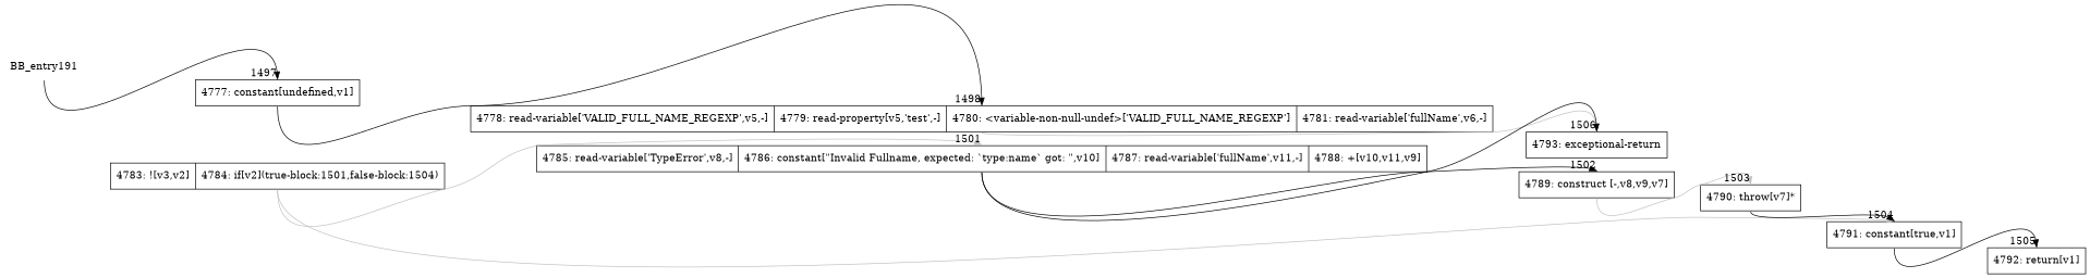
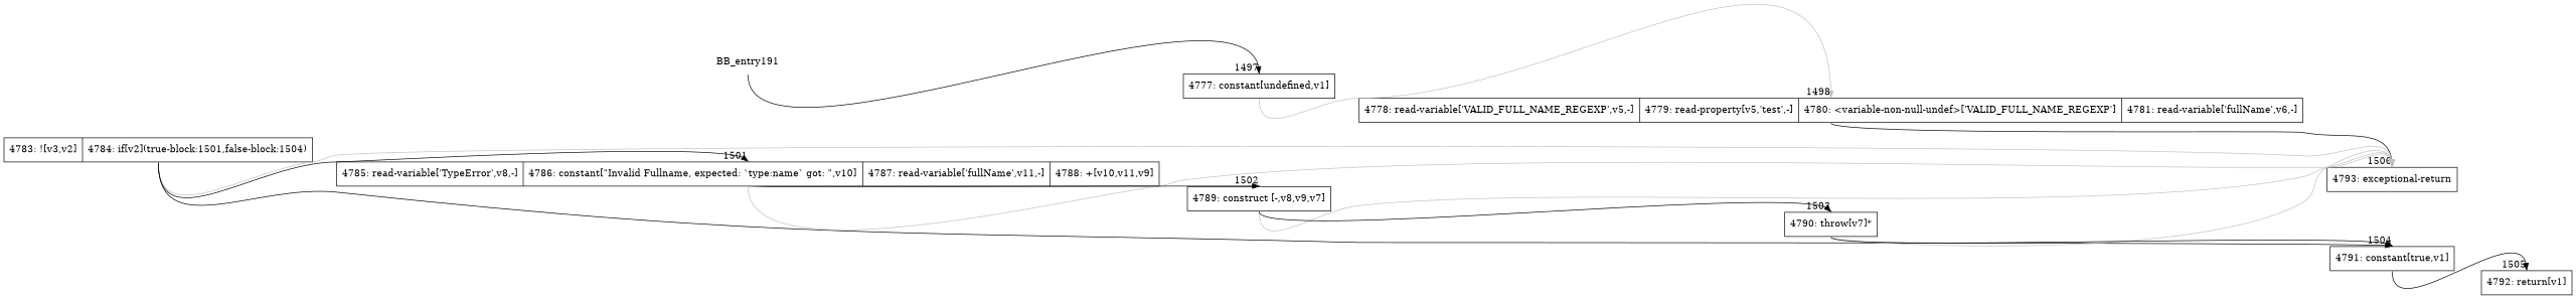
  digraph {
    rankdir=LR
    node [shape=record]
    edge [headport=n tailport=s]
    n1 [label=BB_entry191 shape=none]
    n2 [label="{4777: constant[undefined,v1]}"]
    n3 [label="{4778: read-variable['VALID_FULL_NAME_REGEXP',v5,-]|4779: read-property[v5,'test',-]|4780: \<variable-non-null-undef\>['VALID_FULL_NAME_REGEXP']|4781: read-variable['fullName',v6,-]}"]
    n4 [label="{4793: exceptional-return}"]
    n5 [label="{4783: ![v3,v2]|4784: if[v2](true-block:1501,false-block:1504)}"]
    n6 [label="{4785: read-variable['TypeError',v8,-]|4786: constant[\"Invalid Fullname, expected: `type:name` got: \",v10]|4787: read-variable['fullName',v11,-]|4788: +[v10,v11,v9]}"]
    n7 [label="{4791: constant[true,v1]}"]
    n8 [label="{4789: construct [-,v8,v9,v7]}"]
    n9 [label="{4792: return[v1]}"]
    n10 [label="{4790: throw[v7]*}"]
    n1 -> n2 [headlabel="    1497"]
-   n2 -> n3 [headlabel="      1498"]
-   n3 -> n4 [color=gray headlabel="      1506"]
-   n5 -> n6 [headlabel="      1501" color=gray]
-   n5 -> n7 [headlabel="      1504" color=gray]
-   n6 -> n4 [color=black]
+   n2 -> n3 [headlabel="      1498" color=gray]
+   n3 -> n4 [color=black headlabel="      1506"]
+   n5 -> n4 [color=gray]
+   n5 -> n6 [headlabel="      1501"]
+   n5 -> n7 [headlabel="      1504"]
+   n6 -> n4 [color=gray]
    n6 -> n8 [headlabel="      1502"]
    n7 -> n9 [headlabel="      1505"]
-   n8 -> n10 [headlabel="      1503" color=gray]
+   n8 -> n4 [color=gray]
+   n8 -> n10 [headlabel="      1503"]
+   n10 -> n4 [color=gray]
    n10 -> n7
  }
